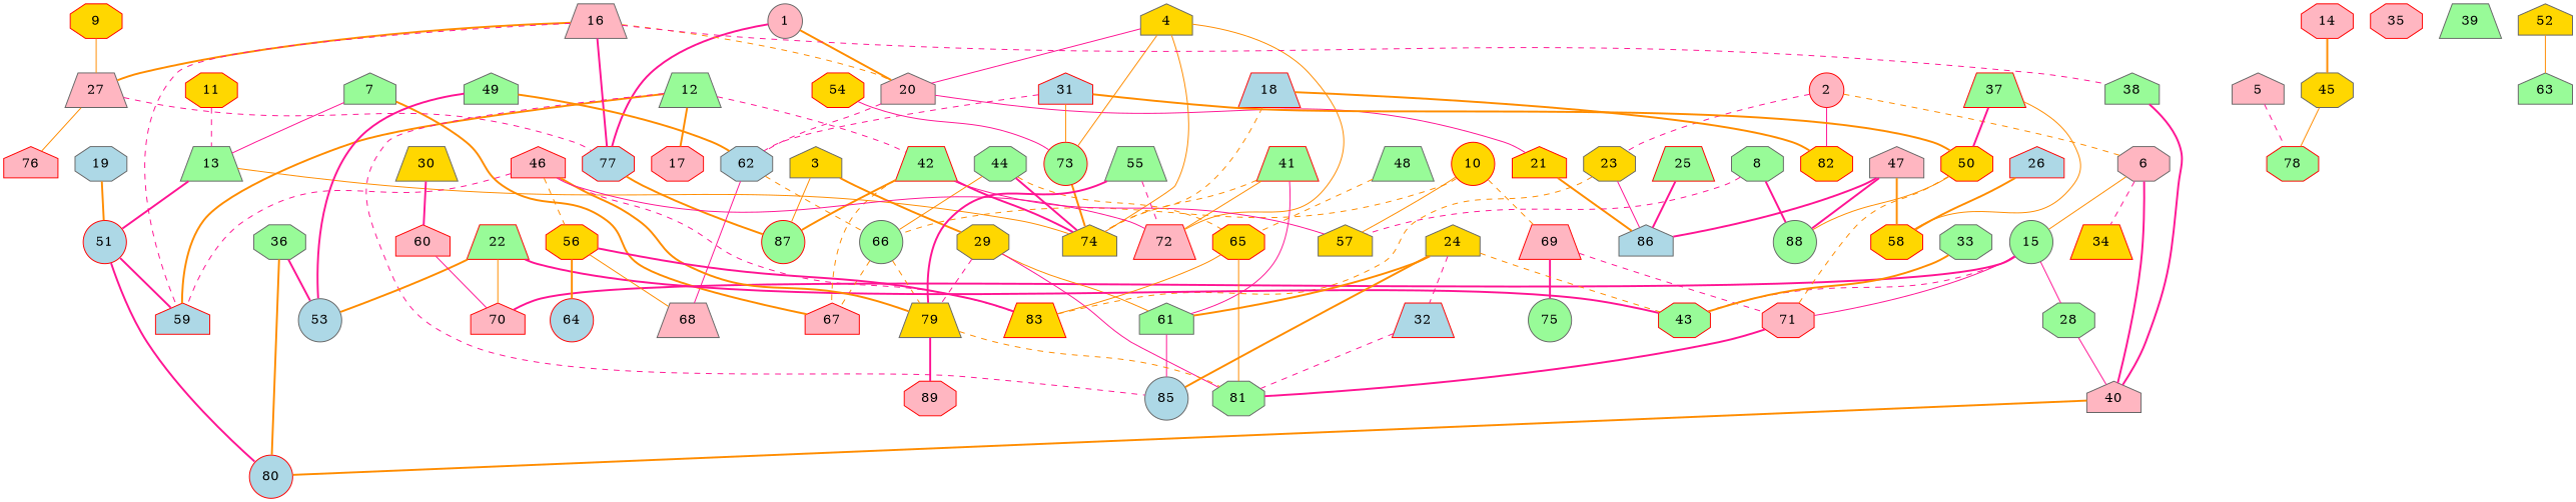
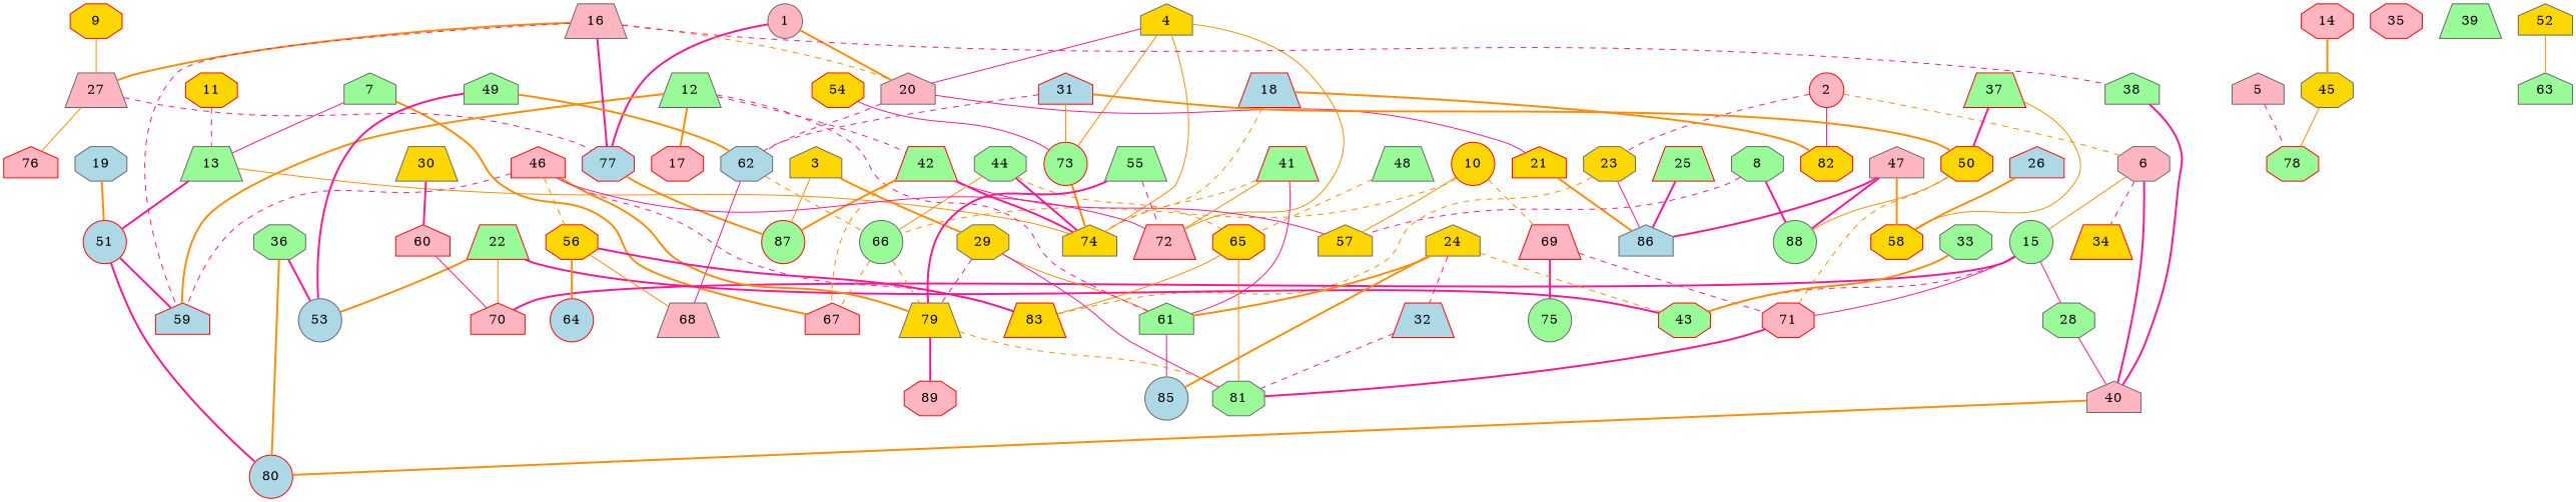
  graph {
    node [color=gray40 fillcolor=palegreen shape=octagon style=filled]
    edge [color=darkorange style=bold]
    1 [fillcolor=lightpink shape=circle]
    20 [fillcolor=lightpink shape=house]
    77 [color=red fillcolor=lightblue]
    21 [color=red fillcolor=gold shape=house]
    62 [fillcolor=lightblue]
    87 [color=red shape=circle]
    2 [color=red fillcolor=lightpink shape=circle]
    6 [fillcolor=lightpink]
    23 [fillcolor=gold]
    82 [color=red fillcolor=gold]
    15 [shape=circle]
    34 [color=red fillcolor=gold shape=trapezium]
    40 [fillcolor=lightpink shape=house]
    86 [fillcolor=lightblue shape=house]
    83 [color=red fillcolor=gold shape=trapezium]
    3 [fillcolor=gold shape=house]
    29 [fillcolor=gold]
    61 [shape=house]
    79 [fillcolor=gold shape=trapezium]
    81
    4 [fillcolor=gold shape=house]
    72 [color=red fillcolor=lightpink shape=trapezium]
    73 [color=red shape=circle]
    74 [fillcolor=gold shape=house]
    5 [fillcolor=lightpink shape=house]
    78 [color=red]
    28
    43 [color=red]
    70 [color=red fillcolor=lightpink shape=house]
    71 [color=red fillcolor=lightpink]
    80 [color=red fillcolor=lightblue shape=circle]
    7 [shape=house]
    13 [shape=trapezium]
    67 [color=red fillcolor=lightpink shape=house]
    51 [color=red fillcolor=lightblue shape=circle]
    57 [fillcolor=gold shape=house]
    8
    88 [shape=circle]
    9 [color=red fillcolor=gold]
    27 [fillcolor=lightpink shape=trapezium]
    76 [color=red fillcolor=lightpink shape=house]
    10 [color=red fillcolor=gold shape=circle]
    66 [shape=circle]
    69 [color=red fillcolor=lightpink shape=trapezium]
    75 [shape=circle]
    11 [color=red fillcolor=gold]
    12 [shape=trapezium]
    17 [color=red fillcolor=lightpink]
    42 [color=red shape=trapezium]
    59 [color=red fillcolor=lightblue shape=house]
    85 [fillcolor=lightblue shape=circle]
    14 [color=red fillcolor=lightpink]
    45 [fillcolor=gold]
    16 [fillcolor=lightpink shape=trapezium]
    38 [shape=house]
    18 [color=red fillcolor=lightblue shape=trapezium]
    19 [fillcolor=lightblue]
    68 [fillcolor=lightpink shape=trapezium]
    22 [color=red shape=trapezium]
    53 [fillcolor=lightblue shape=circle]
    24 [fillcolor=gold shape=house]
    32 [color=red fillcolor=lightblue shape=trapezium]
    25 [color=red shape=trapezium]
    26 [color=red fillcolor=lightblue shape=house]
    58 [color=red fillcolor=gold]
    n66 [color=red fillcolor=lightpink label=89]
    30 [fillcolor=gold shape=trapezium]
    60 [color=red fillcolor=lightpink shape=house]
    31 [color=red fillcolor=lightblue shape=house]
    50 [color=red fillcolor=gold]
    33
    35 [color=red fillcolor=lightpink]
    36
    37 [color=red shape=trapezium]
    39 [shape=trapezium]
    41 [color=red shape=trapezium]
    44
    65 [color=red fillcolor=gold]
    46 [color=red fillcolor=lightpink shape=house]
    56 [color=red fillcolor=gold]
    64 [color=red fillcolor=lightblue shape=circle]
    47 [fillcolor=lightpink shape=house]
    48 [shape=trapezium]
    49 [shape=house]
    52 [fillcolor=gold shape=house]
    63 [shape=house]
    54 [color=red fillcolor=gold]
    55 [shape=trapezium]
    1 -- 20
    1 -- 77 [color=deeppink]
    20 -- 21 [color=deeppink style=solid]
    20 -- 62 [color=deeppink style=dashed]
    77 -- 87
    21 -- 86
    62 -- 66 [style=dashed]
    62 -- 68 [color=deeppink style=solid]
    2 -- 6 [style=dashed]
    2 -- 23 [color=deeppink style=dashed]
    2 -- 82 [color=deeppink style=solid]
    6 -- 15 [style=solid]
    6 -- 34 [color=deeppink style=dashed]
    6 -- 40 [color=deeppink]
    23 -- 86 [color=deeppink style=solid]
    23 -- 83 [style=dashed]
    15 -- 28 [color=deeppink style=solid]
    15 -- 43 [color=deeppink style=dashed]
    15 -- 70 [color=deeppink]
    15 -- 71 [color=deeppink style=solid]
    40 -- 80
    3 -- 87 [style=solid]
    3 -- 29
    29 -- 61 [style=solid]
    29 -- 79 [color=deeppink style=dashed]
    29 -- 81 [color=deeppink style=solid]
    61 -- 85 [color=deeppink style=solid]
    79 -- 81 [style=dashed]
    79 -- n66 [color=deeppink]
    4 -- 20 [color=deeppink style=solid]
    4 -- 72 [style=solid]
    4 -- 73 [style=solid]
    4 -- 74 [style=solid]
    73 -- 74
    5 -- 78 [color=deeppink style=dashed]
    28 -- 40 [color=deeppink style=solid]
    71 -- 81 [color=deeppink]
    7 -- 13 [color=deeppink style=solid]
    7 -- 67
    13 -- 74 [style=solid]
    13 -- 51 [color=deeppink]
    51 -- 80 [color=deeppink]
    51 -- 59 [color=deeppink]
    8 -- 57 [color=deeppink style=dashed]
    8 -- 88 [color=deeppink]
    9 -- 27 [style=solid]
    27 -- 77 [color=deeppink style=dashed]
    27 -- 76 [style=solid]
    10 -- 57 [style=solid]
    10 -- 66 [style=dashed]
    10 -- 69 [style=dashed]
    66 -- 79 [style=dashed]
    66 -- 67 [style=dashed]
    69 -- 71 [color=deeppink style=dashed]
    69 -- 75 [color=deeppink]
    11 -- 13 [color=deeppink style=dashed]
-   12 -- 85 [color=deeppink style=dashed]
+   12 -- 61 [color=deeppink style=dashed]
    12 -- 17
    12 -- 42 [color=deeppink style=dashed]
    12 -- 59
    42 -- 87
    42 -- 74 [color=deeppink]
    42 -- 67 [style=dashed]
    42 -- 57 [color=deeppink style=solid]
    14 -- 45
    45 -- 78 [style=solid]
    16 -- 20 [style=dashed]
    16 -- 77 [color=deeppink]
    16 -- 27
    16 -- 59 [color=deeppink style=dashed]
    16 -- 38 [color=deeppink style=dashed]
    38 -- 40 [color=deeppink]
    18 -- 82
    18 -- 74 [style=dashed]
    19 -- 51
    22 -- 43 [color=deeppink]
    22 -- 70 [style=solid]
    22 -- 53
    24 -- 61
    24 -- 43 [style=dashed]
    24 -- 85
    24 -- 32 [color=deeppink style=dashed]
    32 -- 81 [color=deeppink style=dashed]
    25 -- 86 [color=deeppink]
    26 -- 58
    30 -- 60 [color=deeppink]
    60 -- 70 [color=deeppink style=solid]
    31 -- 62 [color=deeppink style=dashed]
    31 -- 73 [style=solid]
    31 -- 50
    50 -- 71 [style=dashed]
    50 -- 88 [style=solid]
    33 -- 43
    36 -- 80
    36 -- 53 [color=deeppink]
    37 -- 58 [style=solid]
    37 -- 50 [color=deeppink]
    41 -- 61 [color=deeppink style=solid]
    41 -- 72 [style=solid]
    41 -- 74 [style=dashed]
    44 -- 74 [color=deeppink]
    44 -- 66 [style=solid]
    44 -- 65 [style=dashed]
    65 -- 83 [style=solid]
    65 -- 81 [style=solid]
    46 -- 83 [color=deeppink style=dashed]
    46 -- 79
    46 -- 72 [color=deeppink style=solid]
    46 -- 59 [color=deeppink style=dashed]
    46 -- 56 [style=dashed]
    56 -- 83 [color=deeppink]
    56 -- 68 [style=solid]
    56 -- 64
    47 -- 86 [color=deeppink]
    47 -- 88 [color=deeppink]
    47 -- 58
    48 -- 65 [style=dashed]
    49 -- 62
    49 -- 53 [color=deeppink]
    52 -- 63 [style=solid]
    54 -- 73 [color=deeppink style=solid]
    55 -- 79 [color=deeppink]
    55 -- 72 [color=deeppink style=dashed]
  }
